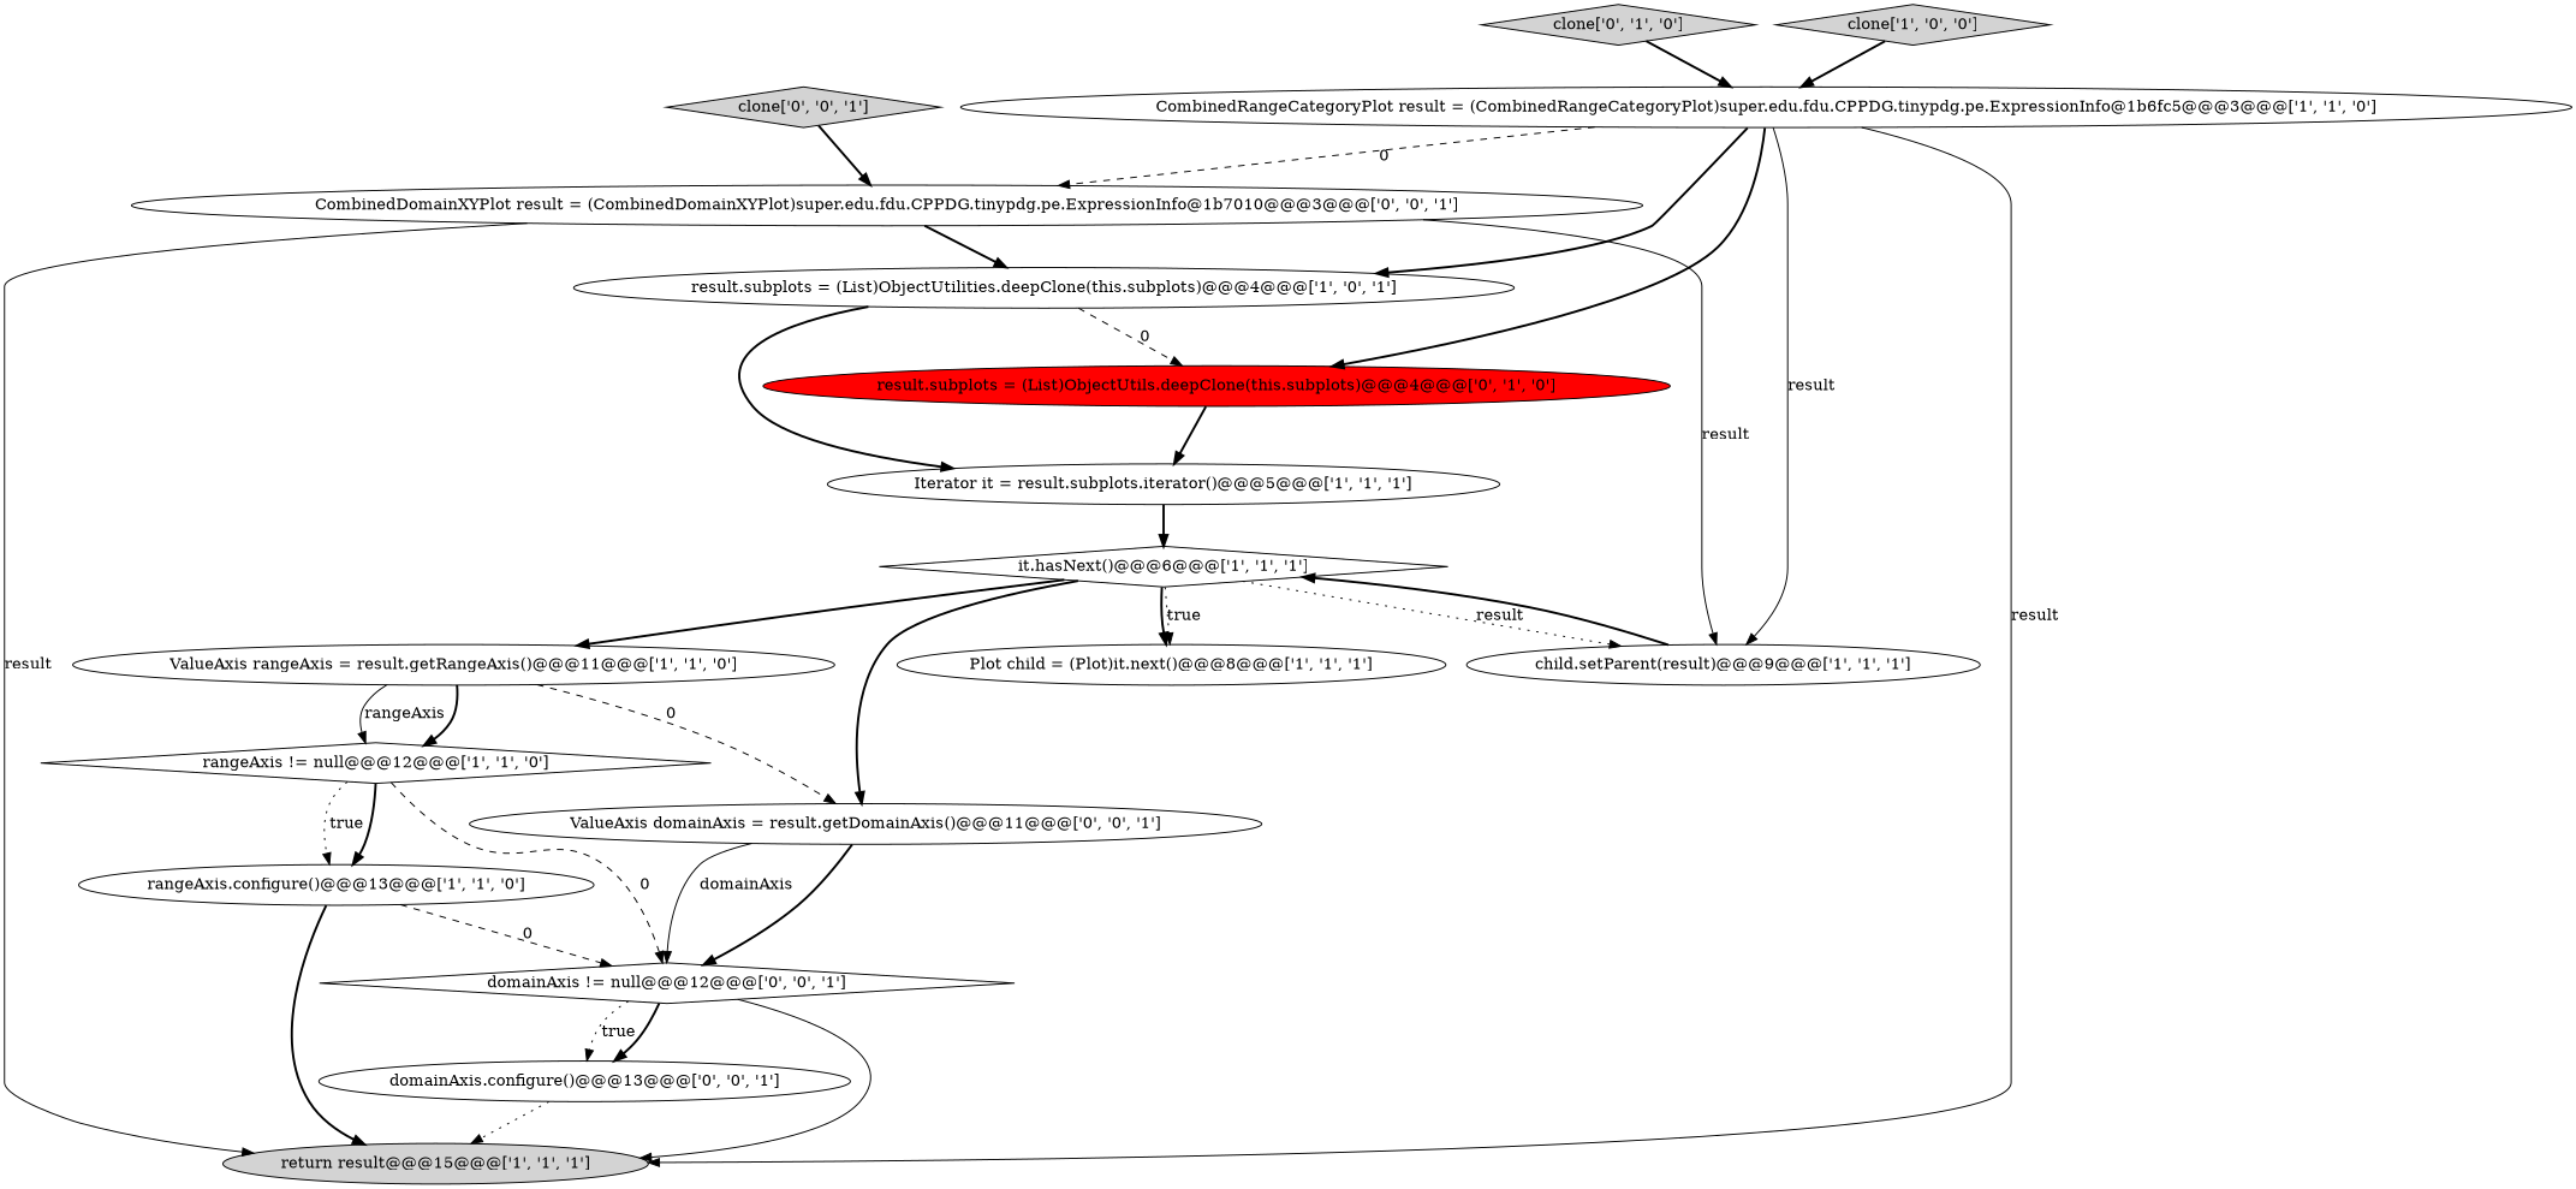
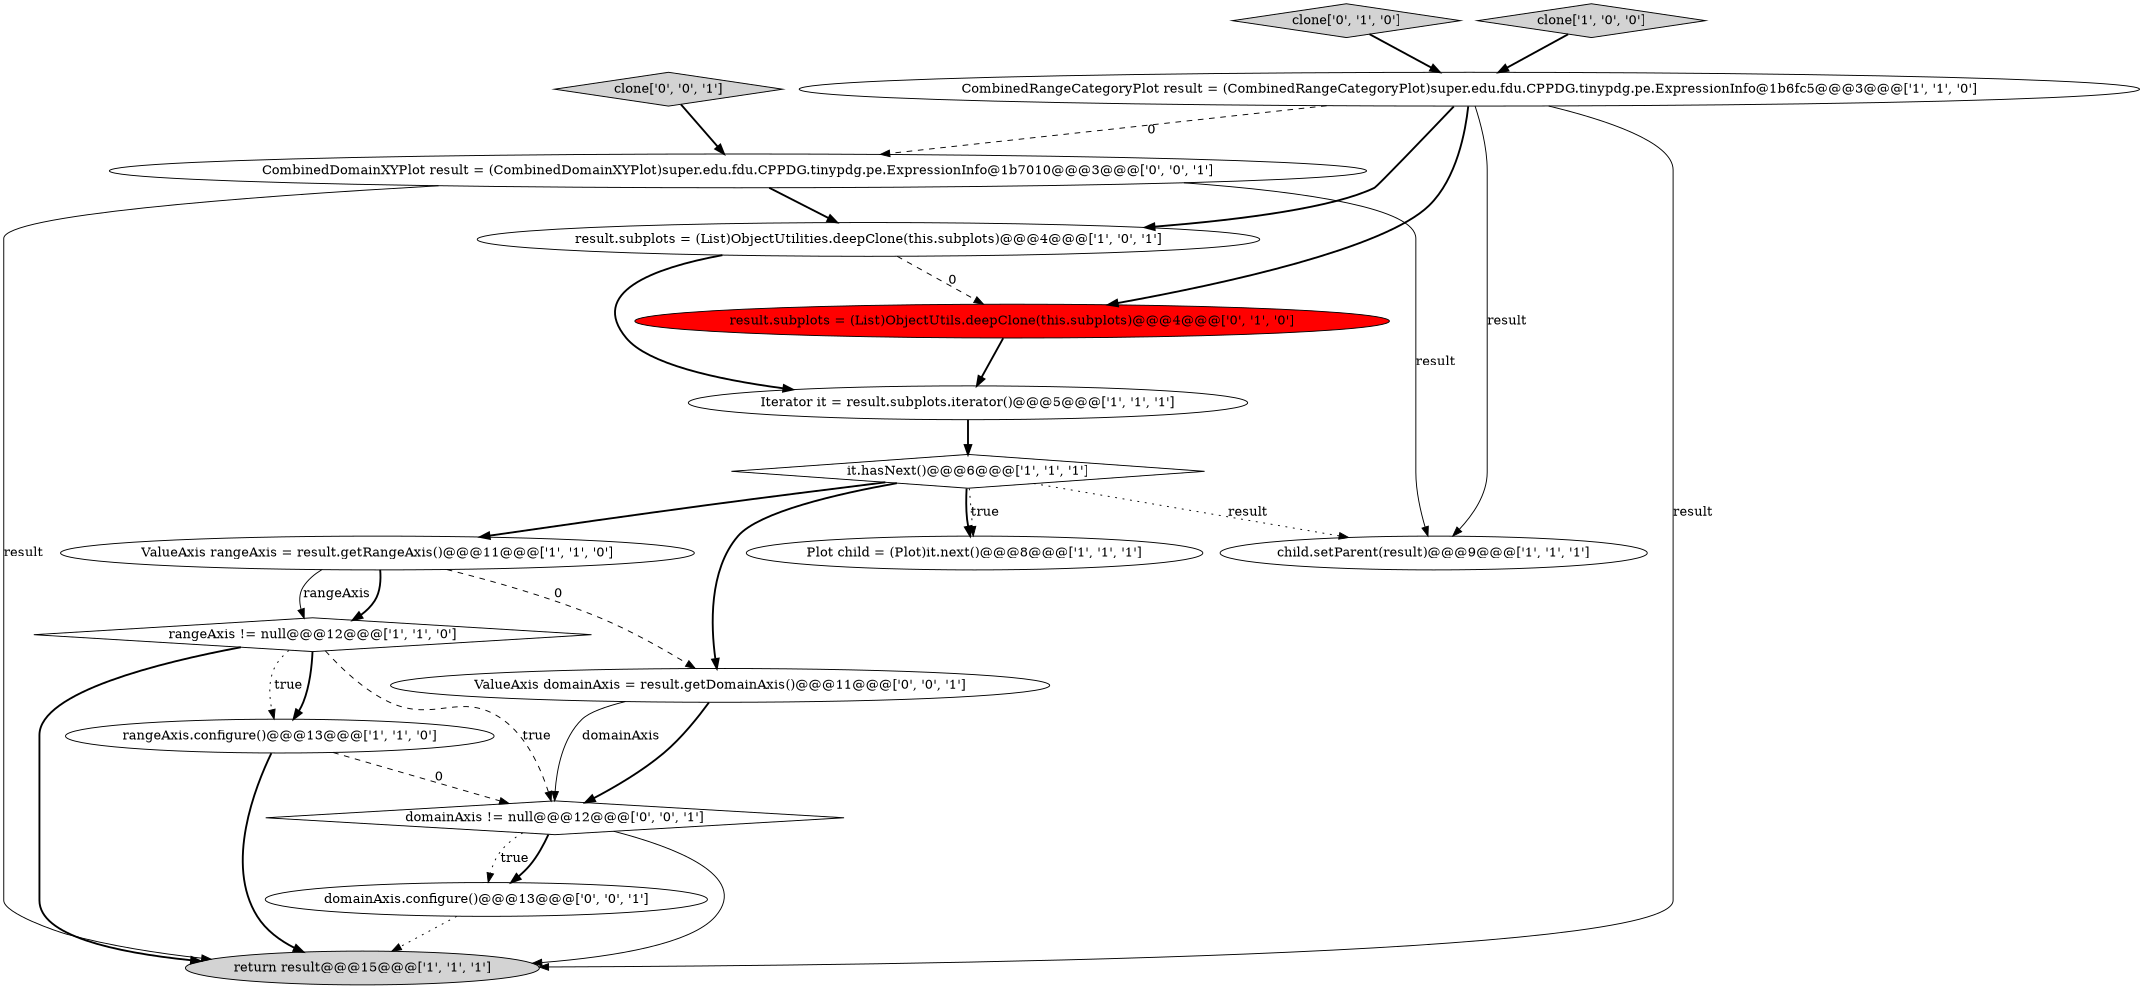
  digraph {
    node [fillcolor=white shape=ellipse style=filled]
    edge [style=bold]
    n1 [label="result.subplots = (List)ObjectUtilities.deepClone(this.subplots)@@@4@@@['1', '0', '1']"]
    n2 [fillcolor=red label="result.subplots = (List)ObjectUtils.deepClone(this.subplots)@@@4@@@['0', '1', '0']"]
    n3 [label="Iterator it = result.subplots.iterator()@@@5@@@['1', '1', '1']"]
    n4 [label="it.hasNext()@@@6@@@['1', '1', '1']" shape=diamond]
    n5 [label="rangeAxis.configure()@@@13@@@['1', '1', '0']"]
    n6 [fillcolor=lightgray label="return result@@@15@@@['1', '1', '1']"]
    n7 [label="domainAxis != null@@@12@@@['0', '0', '1']" shape=diamond]
    n8 [label="domainAxis.configure()@@@13@@@['0', '0', '1']"]
    n9 [fillcolor=lightgray label="clone['0', '1', '0']" shape=diamond]
    n10 [label="CombinedRangeCategoryPlot result = (CombinedRangeCategoryPlot)super.edu.fdu.CPPDG.tinypdg.pe.ExpressionInfo@1b6fc5@@@3@@@['1', '1', '0']"]
    n11 [label="child.setParent(result)@@@9@@@['1', '1', '1']"]
    n12 [label="CombinedDomainXYPlot result = (CombinedDomainXYPlot)super.edu.fdu.CPPDG.tinypdg.pe.ExpressionInfo@1b7010@@@3@@@['0', '0', '1']"]
    n13 [label="ValueAxis domainAxis = result.getDomainAxis()@@@11@@@['0', '0', '1']"]
    n14 [label="ValueAxis rangeAxis = result.getRangeAxis()@@@11@@@['1', '1', '0']"]
    n15 [label="rangeAxis != null@@@12@@@['1', '1', '0']" shape=diamond]
    n16 [label="Plot child = (Plot)it.next()@@@8@@@['1', '1', '1']"]
    n17 [fillcolor=lightgray label="clone['0', '0', '1']" shape=diamond]
    n18 [fillcolor=lightgray label="clone['1', '0', '0']" shape=diamond]
    n1 -> n2 [label=0 style=dashed]
    n1 -> n3
    n2 -> n3
    n3 -> n4
    n4 -> n11 [label=result style=dotted]
    n4 -> n13
    n4 -> n14
    n4 -> n16 [label=true style=dotted]
    n4 -> n16
    n5 -> n6
    n5 -> n7 [label=0 style=dashed]
    n7 -> n6 [style=solid]
    n7 -> n8 [label=true style=dotted]
    n7 -> n8
    n8 -> n6 [style=dotted]
    n9 -> n10
    n10 -> n1
    n10 -> n2
    n10 -> n6 [label=result style=solid]
    n10 -> n11 [label=result style=solid]
    n10 -> n12 [label=0 style=dashed]
-   n11 -> n4
    n12 -> n1
    n12 -> n6 [label=result style=solid]
    n12 -> n11 [label=result style=solid]
    n13 -> n7
    n13 -> n7 [label=domainAxis style=solid]
    n14 -> n13 [label=0 style=dashed]
    n14 -> n15
    n14 -> n15 [label=rangeAxis style=solid]
    n15 -> n5 [label=true style=dotted]
    n15 -> n5
-   n15 -> n7 [label=0 style=dashed]
+   n15 -> n6
+   n15 -> n7 [label=true style=dashed]
    n17 -> n12
    n18 -> n10
  }
